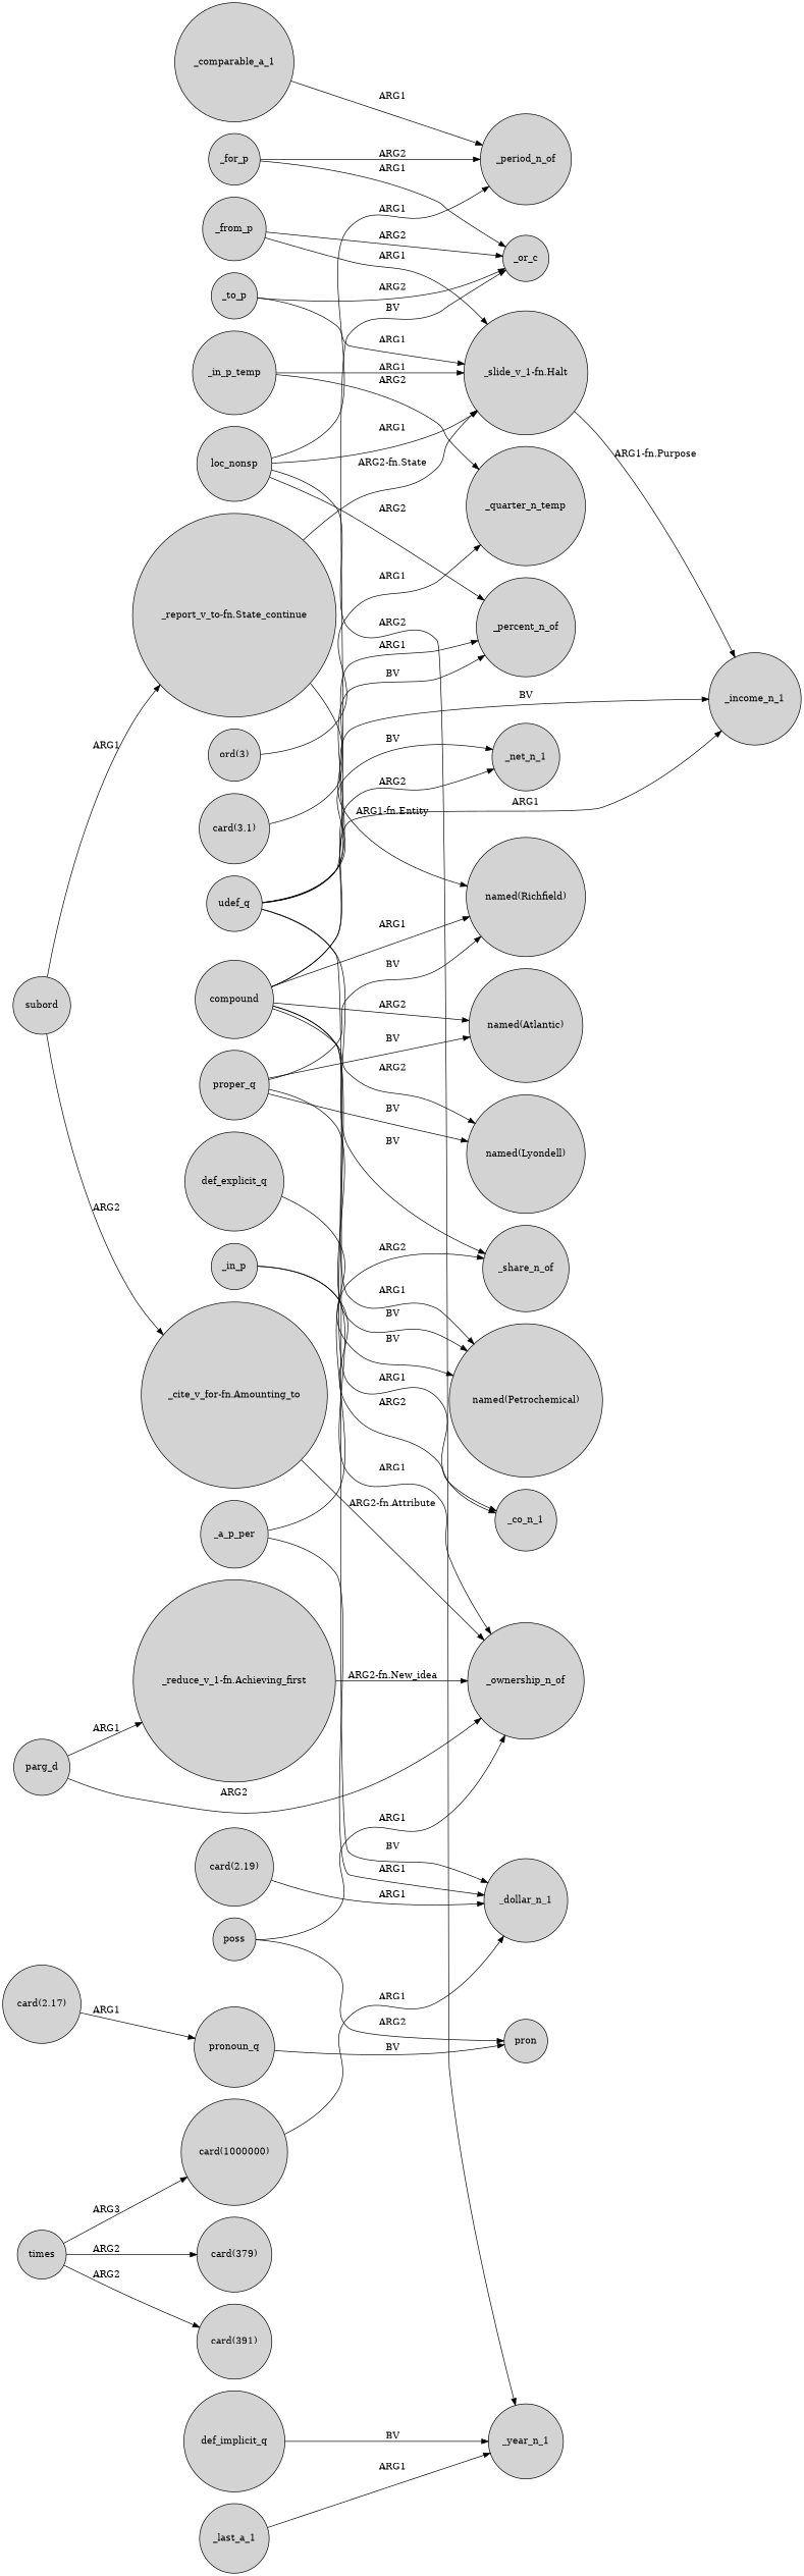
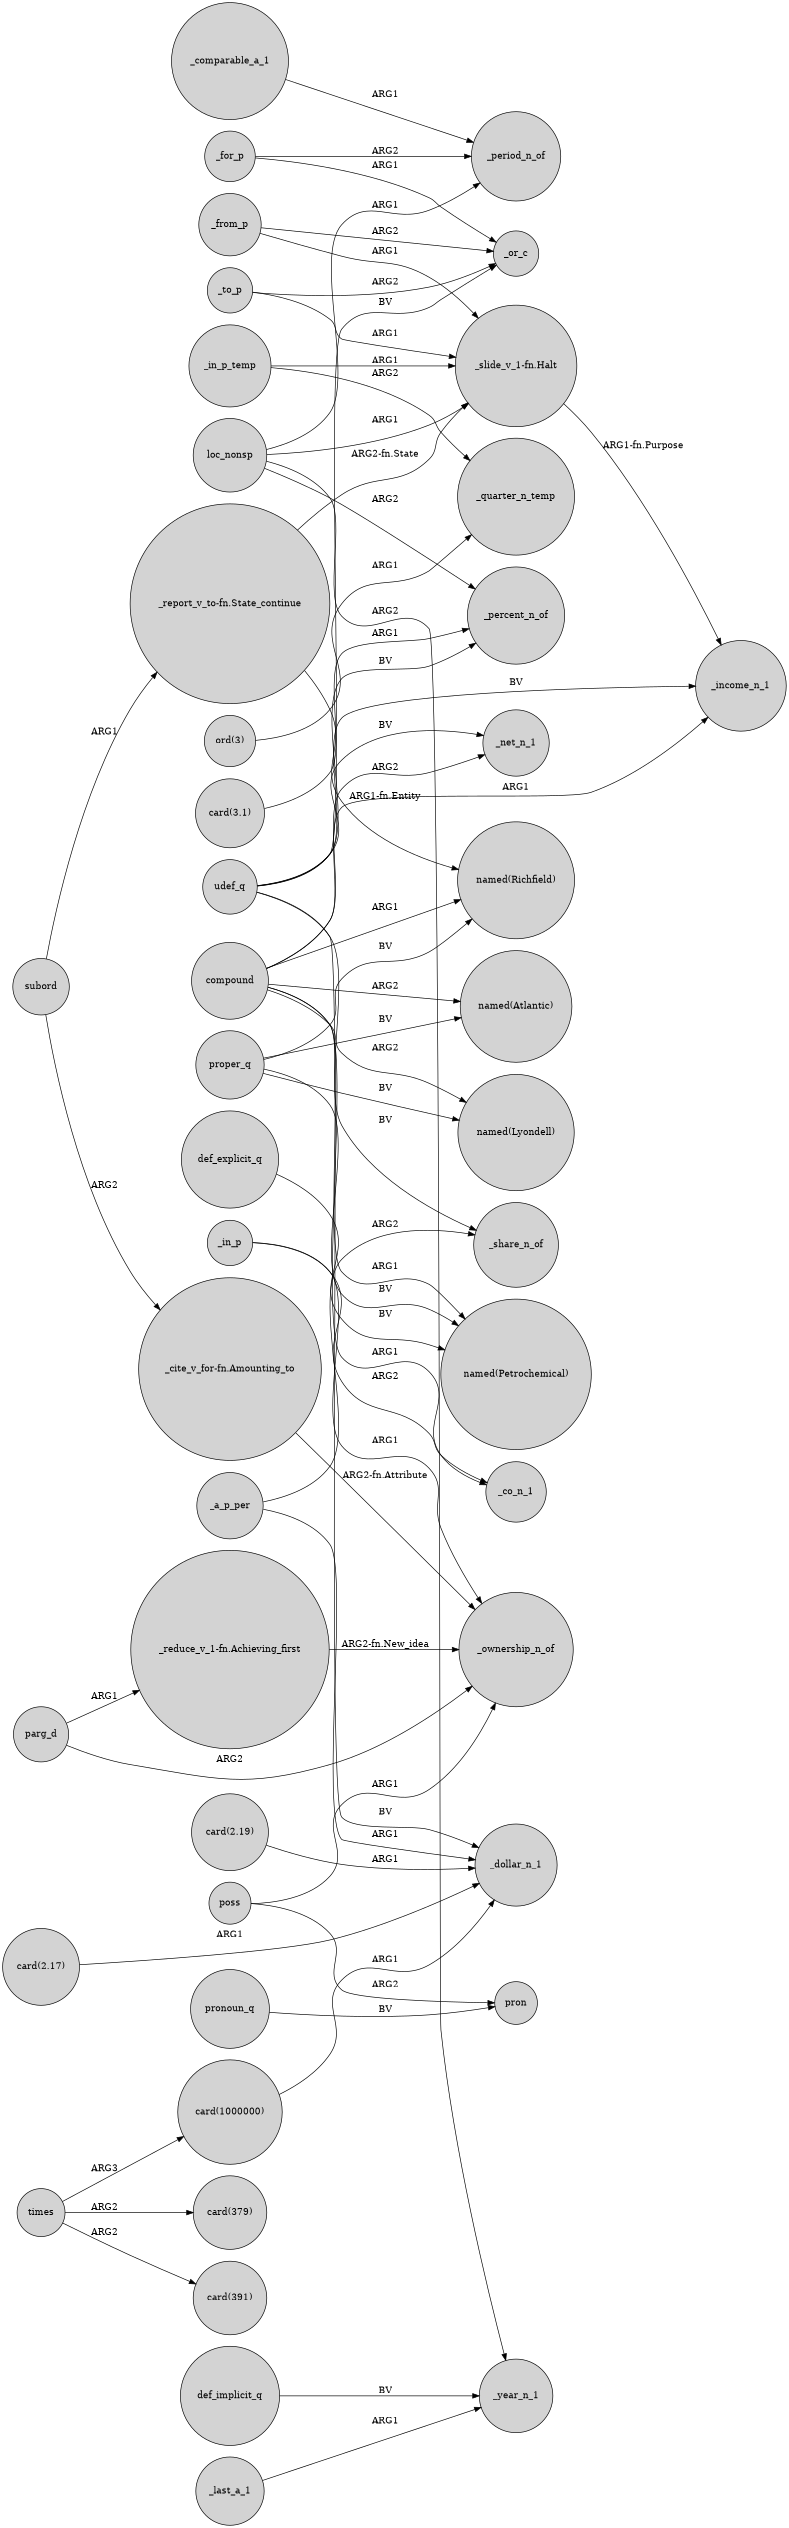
  digraph {
    rankdir=LR
    node [shape=circle style=filled]
    _to_p
    _or_c
    "_slide_v_1-fn.Halt"
    _income_n_1
    _in_p_temp
    _quarter_n_temp
    compound
    "named(Lyondell)"
    _net_n_1
    "named(Atlantic)"
    _co_n_1
    "named(Petrochemical)"
    "named(Richfield)"
    "ord(3)"
    _for_p
    _period_n_of
    subord
    "_cite_v_for-fn.Amounting_to"
    "_report_v_to-fn.State_continue"
    _ownership_n_of
    proper_q
    "card(2.17)"
    _dollar_n_1
    def_implicit_q
    _year_n_1
    _in_p
    loc_nonsp
    _percent_n_of
    udef_q
    _share_n_of
    "card(2.19)"
    "card(3.1)"
    times
    "card(1000000)"
    "card(379)"
    "card(391)"
    pronoun_q
    pron
    poss
    def_explicit_q
    _a_p_per
    "_reduce_v_1-fn.Achieving_first"
    _last_a_1
    _from_p
    parg_d
    _comparable_a_1
    _to_p -> _or_c [label=ARG2]
    _to_p -> "_slide_v_1-fn.Halt" [label=ARG1]
    "_slide_v_1-fn.Halt" -> _income_n_1 [label="ARG1-fn.Purpose"]
    _in_p_temp -> "_slide_v_1-fn.Halt" [label=ARG1]
    _in_p_temp -> _quarter_n_temp [label=ARG2]
    compound -> _income_n_1 [label=ARG1]
    compound -> "named(Lyondell)" [label=ARG2]
    compound -> _net_n_1 [label=ARG2]
    compound -> "named(Atlantic)" [label=ARG2]
    compound -> _co_n_1 [label=ARG1]
    compound -> "named(Petrochemical)" [label=ARG1]
    compound -> "named(Richfield)" [label=ARG1]
    "ord(3)" -> _quarter_n_temp [label=ARG1]
    _for_p -> _or_c [label=ARG1]
    _for_p -> _period_n_of [label=ARG2]
    subord -> "_cite_v_for-fn.Amounting_to" [label=ARG2]
    subord -> "_report_v_to-fn.State_continue" [label=ARG1]
    "_cite_v_for-fn.Amounting_to" -> _ownership_n_of [label="ARG2-fn.Attribute"]
    "_report_v_to-fn.State_continue" -> "_slide_v_1-fn.Halt" [label="ARG2-fn.State"]
    "_report_v_to-fn.State_continue" -> "named(Richfield)" [label="ARG1-fn.Entity"]
    proper_q -> "named(Lyondell)" [label=BV]
    proper_q -> "named(Atlantic)" [label=BV]
    proper_q -> "named(Petrochemical)" [label=BV]
    proper_q -> "named(Richfield)" [label=BV]
-   "card(2.17)" -> pronoun_q [label=ARG1]
+   "card(2.17)" -> _dollar_n_1 [label=ARG1]
    def_implicit_q -> _year_n_1 [label=BV]
    _in_p -> _co_n_1 [label=ARG2]
    _in_p -> _ownership_n_of [label=ARG1]
    loc_nonsp -> "_slide_v_1-fn.Halt" [label=ARG1]
    loc_nonsp -> _period_n_of [label=ARG1]
    loc_nonsp -> _year_n_1 [label=ARG2]
    loc_nonsp -> _percent_n_of [label=ARG2]
    udef_q -> _or_c [label=BV]
    udef_q -> _income_n_1 [label=BV]
    udef_q -> _net_n_1 [label=BV]
    udef_q -> _dollar_n_1 [label=BV]
    udef_q -> _percent_n_of [label=BV]
    udef_q -> _share_n_of [label=BV]
    "card(2.19)" -> _dollar_n_1 [label=ARG1]
    "card(3.1)" -> _percent_n_of [label=ARG1]
    times -> "card(1000000)" [label=ARG3]
    times -> "card(379)" [label=ARG2]
    times -> "card(391)" [label=ARG2]
    "card(1000000)" -> _dollar_n_1 [label=ARG1]
    pronoun_q -> pron [label=BV]
    poss -> _ownership_n_of [label=ARG1]
    poss -> pron [label=ARG2]
    def_explicit_q -> "named(Petrochemical)" [label=BV]
    _a_p_per -> _dollar_n_1 [label=ARG1]
    _a_p_per -> _share_n_of [label=ARG2]
    "_reduce_v_1-fn.Achieving_first" -> _ownership_n_of [label="ARG2-fn.New_idea"]
    _last_a_1 -> _year_n_1 [label=ARG1]
    _from_p -> _or_c [label=ARG2]
    _from_p -> "_slide_v_1-fn.Halt" [label=ARG1]
    parg_d -> _ownership_n_of [label=ARG2]
    parg_d -> "_reduce_v_1-fn.Achieving_first" [label=ARG1]
    _comparable_a_1 -> _period_n_of [label=ARG1]
  }
